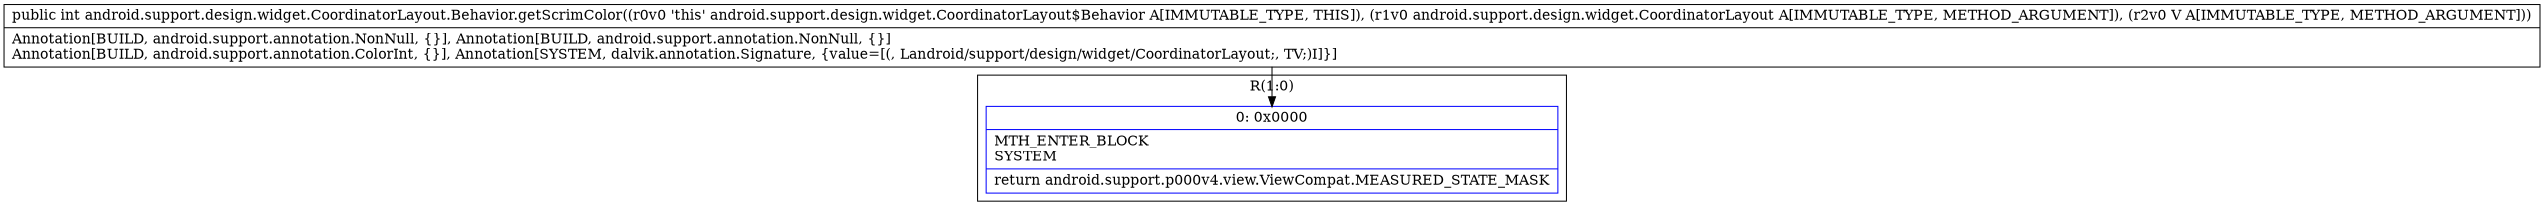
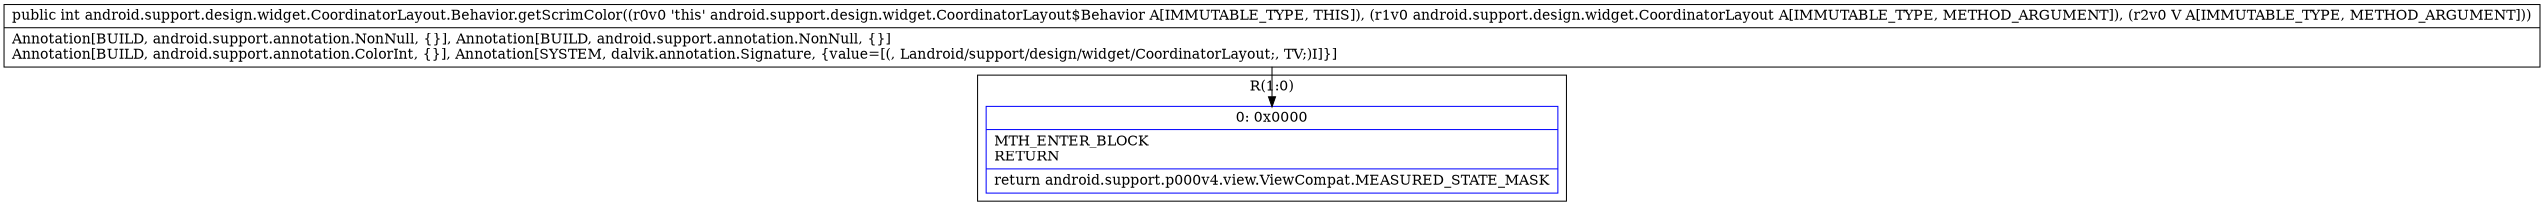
  digraph {
    node [shape=record]
-   n1 [color=blue label="{0\:\ 0x0000|MTH_ENTER_BLOCK\lSYSTEM\l|return android.support.p000v4.view.ViewCompat.MEASURED_STATE_MASK\l}"]
+   n1 [color=blue label="{0\:\ 0x0000|MTH_ENTER_BLOCK\lRETURN\l|return android.support.p000v4.view.ViewCompat.MEASURED_STATE_MASK\l}"]
    n2 [label="{public int android.support.design.widget.CoordinatorLayout.Behavior.getScrimColor((r0v0 'this' android.support.design.widget.CoordinatorLayout$Behavior A[IMMUTABLE_TYPE, THIS]), (r1v0 android.support.design.widget.CoordinatorLayout A[IMMUTABLE_TYPE, METHOD_ARGUMENT]), (r2v0 V A[IMMUTABLE_TYPE, METHOD_ARGUMENT]))  | Annotation[BUILD, android.support.annotation.NonNull, \{\}], Annotation[BUILD, android.support.annotation.NonNull, \{\}]\lAnnotation[BUILD, android.support.annotation.ColorInt, \{\}], Annotation[SYSTEM, dalvik.annotation.Signature, \{value=[(, Landroid\/support\/design\/widget\/CoordinatorLayout;, TV;)I]\}]\l}"]
    subgraph cluster_1 {
      label="R(1:0)"
      n1
    }
    n2 -> n1
  }
